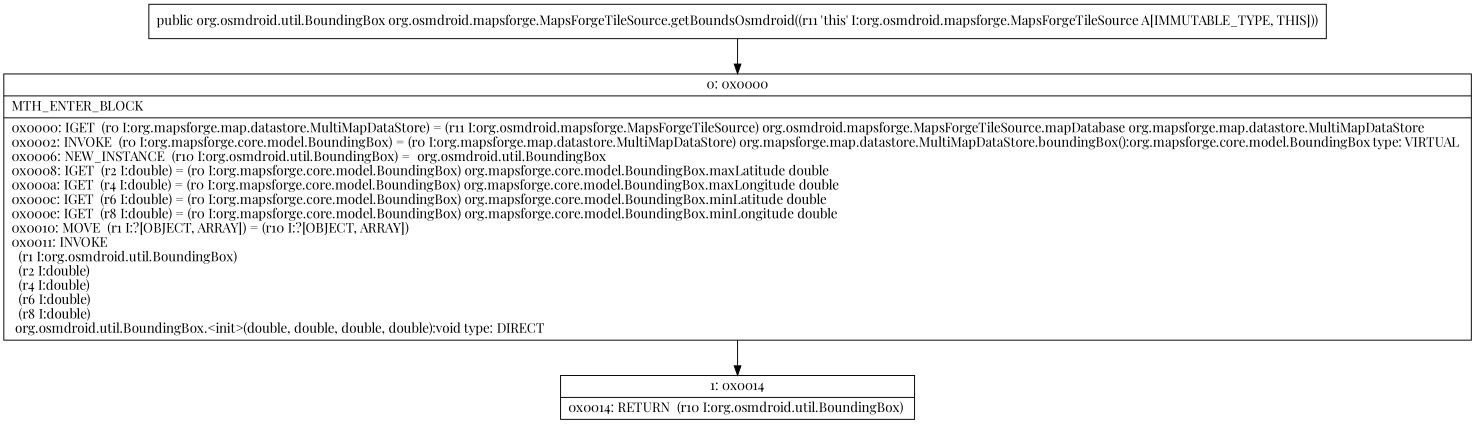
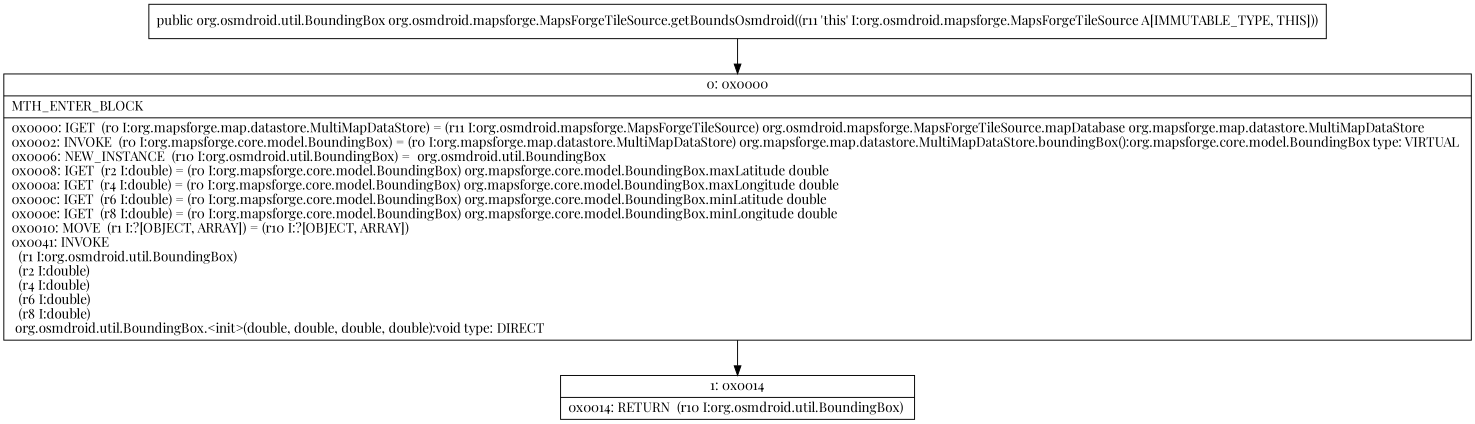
  digraph {
    fontname="Playfair Display"
    node [shape=record fontname="Playfair Display"]
    edge [fontname="Playfair Display"]
-   n1 [label="{0\:\ 0x0000|MTH_ENTER_BLOCK\l|0x0000: IGET  (r0 I:org.mapsforge.map.datastore.MultiMapDataStore) = (r11 I:org.osmdroid.mapsforge.MapsForgeTileSource) org.osmdroid.mapsforge.MapsForgeTileSource.mapDatabase org.mapsforge.map.datastore.MultiMapDataStore \l0x0002: INVOKE  (r0 I:org.mapsforge.core.model.BoundingBox) = (r0 I:org.mapsforge.map.datastore.MultiMapDataStore) org.mapsforge.map.datastore.MultiMapDataStore.boundingBox():org.mapsforge.core.model.BoundingBox type: VIRTUAL \l0x0006: NEW_INSTANCE  (r10 I:org.osmdroid.util.BoundingBox) =  org.osmdroid.util.BoundingBox \l0x0008: IGET  (r2 I:double) = (r0 I:org.mapsforge.core.model.BoundingBox) org.mapsforge.core.model.BoundingBox.maxLatitude double \l0x000a: IGET  (r4 I:double) = (r0 I:org.mapsforge.core.model.BoundingBox) org.mapsforge.core.model.BoundingBox.maxLongitude double \l0x000c: IGET  (r6 I:double) = (r0 I:org.mapsforge.core.model.BoundingBox) org.mapsforge.core.model.BoundingBox.minLatitude double \l0x000e: IGET  (r8 I:double) = (r0 I:org.mapsforge.core.model.BoundingBox) org.mapsforge.core.model.BoundingBox.minLongitude double \l0x0010: MOVE  (r1 I:?[OBJECT, ARRAY]) = (r10 I:?[OBJECT, ARRAY]) \l0x0011: INVOKE  \l  (r1 I:org.osmdroid.util.BoundingBox)\l  (r2 I:double)\l  (r4 I:double)\l  (r6 I:double)\l  (r8 I:double)\l org.osmdroid.util.BoundingBox.\<init\>(double, double, double, double):void type: DIRECT \l}"]
+   n1 [label="{0\:\ 0x0000|MTH_ENTER_BLOCK\l|0x0000: IGET  (r0 I:org.mapsforge.map.datastore.MultiMapDataStore) = (r11 I:org.osmdroid.mapsforge.MapsForgeTileSource) org.osmdroid.mapsforge.MapsForgeTileSource.mapDatabase org.mapsforge.map.datastore.MultiMapDataStore \l0x0002: INVOKE  (r0 I:org.mapsforge.core.model.BoundingBox) = (r0 I:org.mapsforge.map.datastore.MultiMapDataStore) org.mapsforge.map.datastore.MultiMapDataStore.boundingBox():org.mapsforge.core.model.BoundingBox type: VIRTUAL \l0x0006: NEW_INSTANCE  (r10 I:org.osmdroid.util.BoundingBox) =  org.osmdroid.util.BoundingBox \l0x0008: IGET  (r2 I:double) = (r0 I:org.mapsforge.core.model.BoundingBox) org.mapsforge.core.model.BoundingBox.maxLatitude double \l0x000a: IGET  (r4 I:double) = (r0 I:org.mapsforge.core.model.BoundingBox) org.mapsforge.core.model.BoundingBox.maxLongitude double \l0x000c: IGET  (r6 I:double) = (r0 I:org.mapsforge.core.model.BoundingBox) org.mapsforge.core.model.BoundingBox.minLatitude double \l0x000e: IGET  (r8 I:double) = (r0 I:org.mapsforge.core.model.BoundingBox) org.mapsforge.core.model.BoundingBox.minLongitude double \l0x0010: MOVE  (r1 I:?[OBJECT, ARRAY]) = (r10 I:?[OBJECT, ARRAY]) \l0x0041: INVOKE  \l  (r1 I:org.osmdroid.util.BoundingBox)\l  (r2 I:double)\l  (r4 I:double)\l  (r6 I:double)\l  (r8 I:double)\l org.osmdroid.util.BoundingBox.\<init\>(double, double, double, double):void type: DIRECT \l}"]
    n2 [label="{1\:\ 0x0014|0x0014: RETURN  (r10 I:org.osmdroid.util.BoundingBox) \l}"]
    n3 [label="{public org.osmdroid.util.BoundingBox org.osmdroid.mapsforge.MapsForgeTileSource.getBoundsOsmdroid((r11 'this' I:org.osmdroid.mapsforge.MapsForgeTileSource A[IMMUTABLE_TYPE, THIS])) }"]
    n1 -> n2
    n3 -> n1
  }
